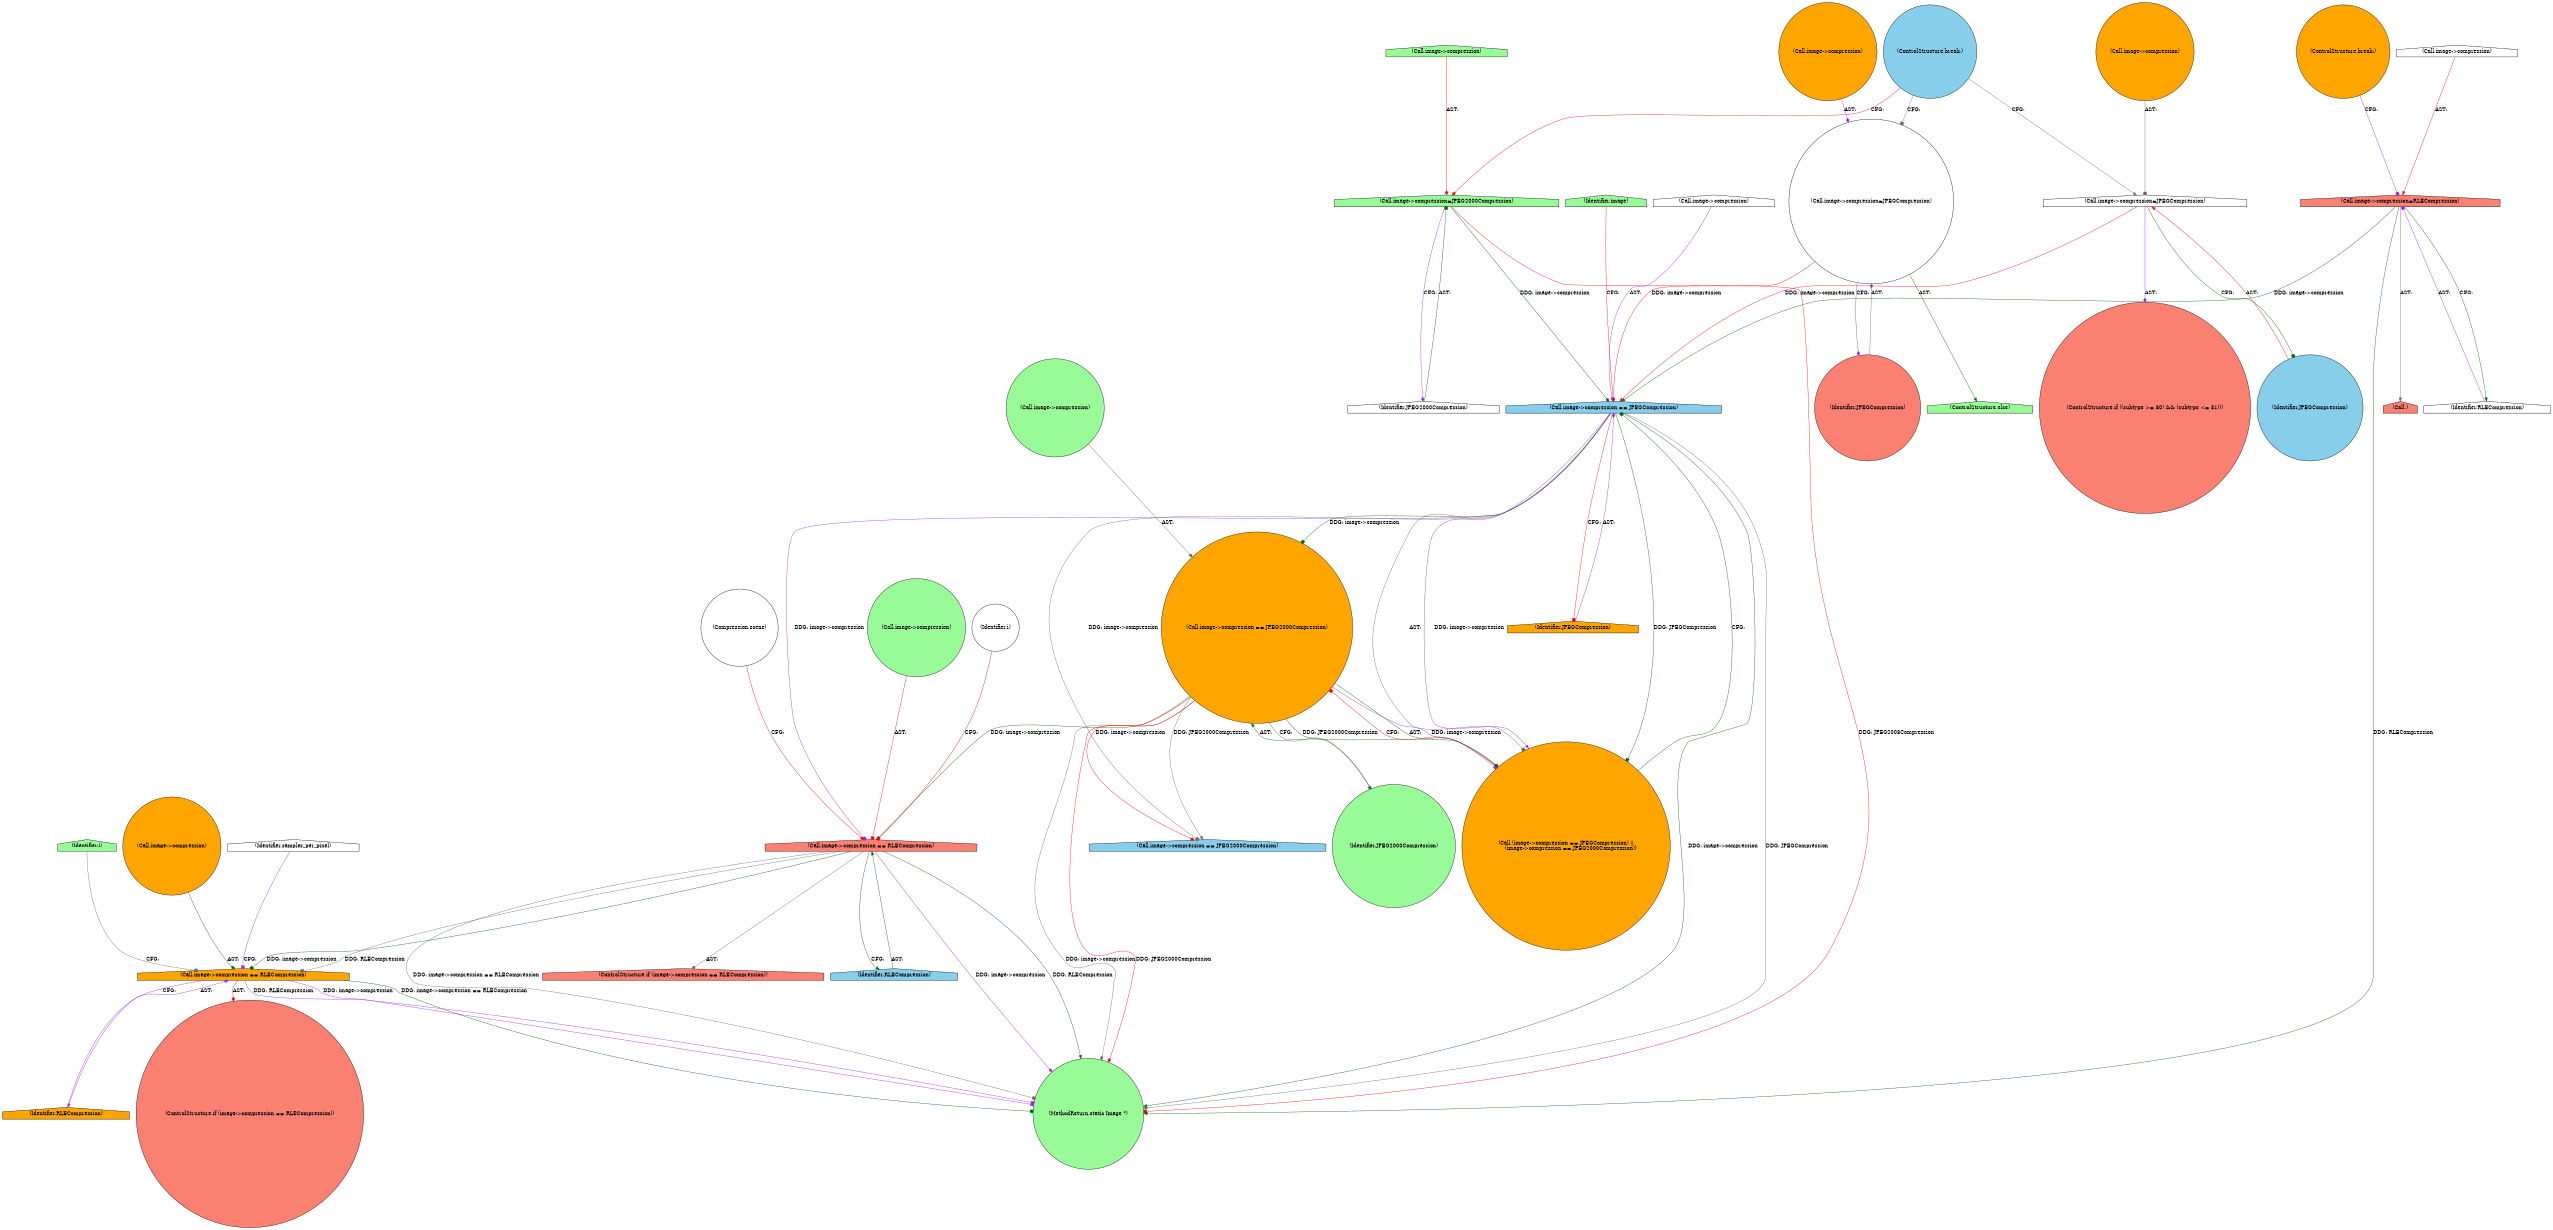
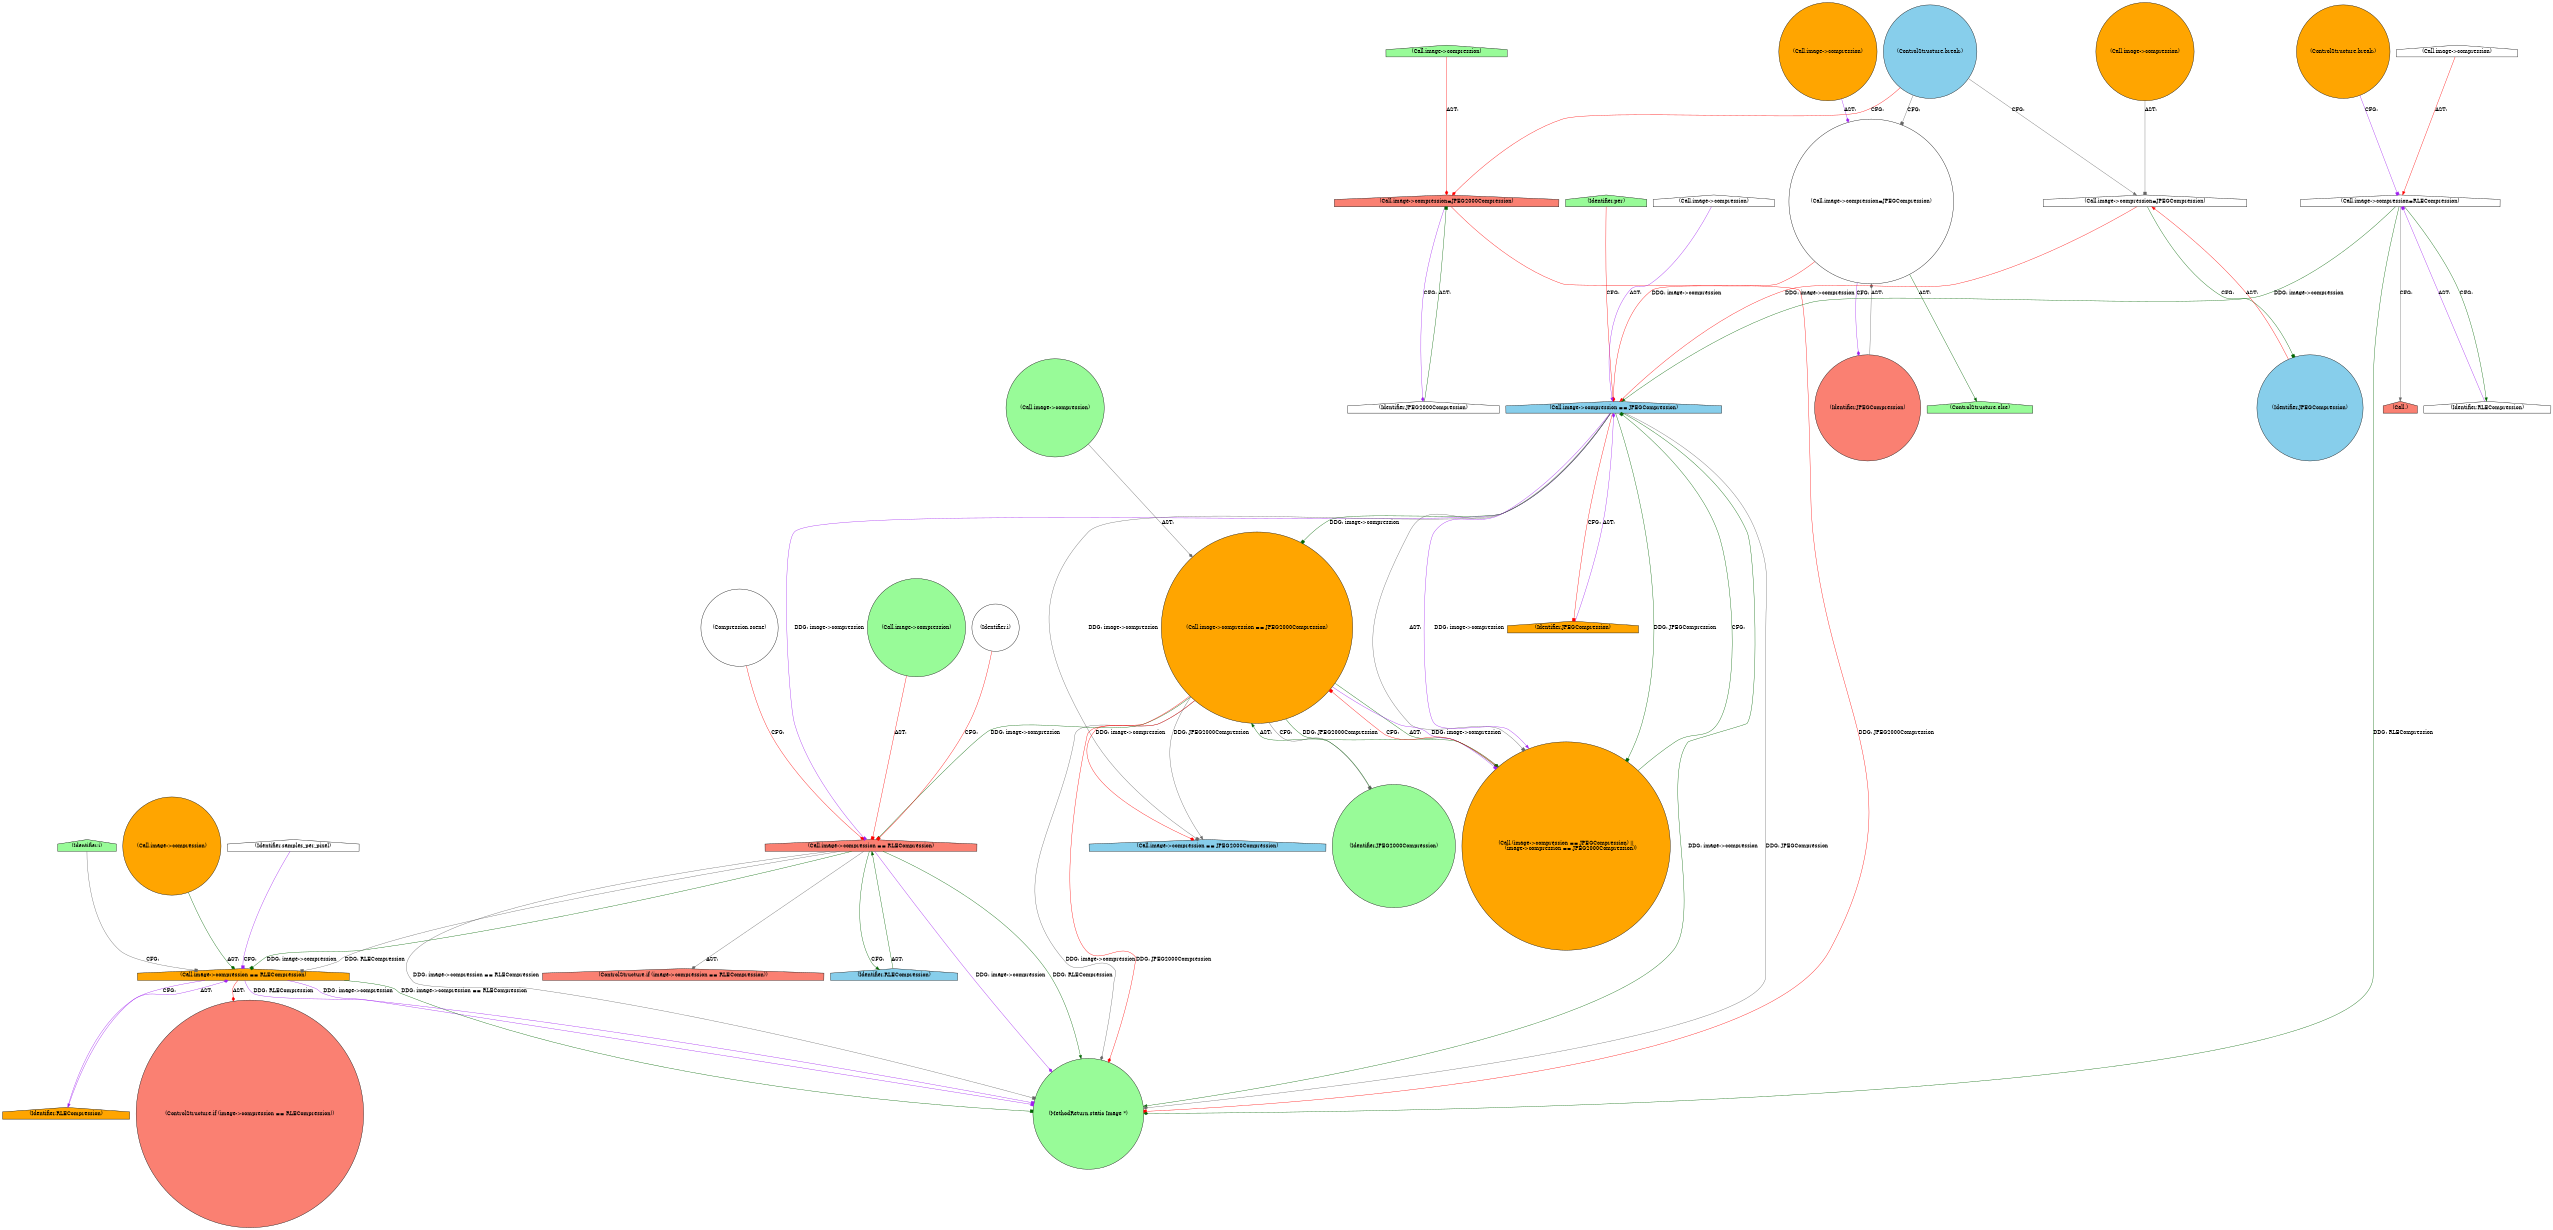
  digraph {
    node [fillcolor=white shape=house style=filled]
    edge [arrowhead=box color=darkgreen]
    n1 [fillcolor=orange label="(Call,image->compression == RLECompression)"]
    n2 [fillcolor=palegreen label="(MethodReturn,static Image *)" shape=circle]
    n3 [fillcolor=salmon label="(ControlStructure,if (image->compression == RLECompression))" shape=circle]
    n4 [fillcolor=orange label="(Identifier,RLECompression)"]
    n5 [fillcolor=salmon label="(Call,image->compression == RLECompression)"]
    n6 [fillcolor=salmon label="(ControlStructure,if (image->compression == RLECompression))"]
    n7 [fillcolor=skyblue label="(Identifier,RLECompression)"]
    n8 [fillcolor=skyblue label="(Call,image->compression == JPEGCompression)"]
    n9 [fillcolor=orange label="(Call,image->compression == JPEG2000Compression)" shape=circle]
    n10 [fillcolor=orange label="(Identifier,JPEGCompression)"]
    n11 [fillcolor=orange label="(Call,(image->compression == JPEGCompression) ||\n      (image->compression == JPEG2000Compression))" shape=circle]
    n12 [fillcolor=skyblue label="(Call,image->compression == JPEG2000Compression)"]
    n13 [fillcolor=palegreen label="(Identifier,JPEG2000Compression)" shape=circle]
-   n14 [fillcolor=palegreen label="(Call,image->compression=JPEG2000Compression)"]
+   n14 [fillcolor=salmon label="(Call,image->compression=JPEG2000Compression)"]
    n15 [label="(Identifier,JPEG2000Compression)"]
    n16 [label="(Call,image->compression=JPEGCompression)" shape=circle]
    n17 [fillcolor=palegreen label="(ControlStructure,else)"]
    n18 [fillcolor=salmon label="(Identifier,JPEGCompression)" shape=circle]
-   n19 [fillcolor=salmon label="(Call,image->compression=RLECompression)"]
+   n19 [label="(Call,image->compression=RLECompression)"]
    n20 [fillcolor=salmon label="(Call,)"]
    n21 [label="(Identifier,RLECompression)"]
    n22 [label="(Call,image->compression=JPEGCompression)"]
    n23 [fillcolor=skyblue label="(Identifier,JPEGCompression)" shape=circle]
-   n24 [fillcolor=salmon label="(ControlStructure,if ((subtype >= 80) && (subtype <= 81)))" shape=circle]
-   n25 [fillcolor=palegreen label="(Identifier,image)"]
+   n25 [fillcolor=palegreen label="(Identifier,per)"]
    n26 [fillcolor=orange label="(ControlStructure,break;)" shape=circle]
    n27 [fillcolor=skyblue label="(ControlStructure,break;)" shape=circle]
    n28 [label="(Identifier,i)" shape=circle]
    n29 [fillcolor=orange label="(Call,image->compression)" shape=circle]
    n30 [label="(Call,image->compression)"]
    n31 [label="(Compression,scene)" shape=circle]
    n32 [label="(Call,image->compression)"]
    n33 [fillcolor=palegreen label="(Call,image->compression)" shape=circle]
    n34 [fillcolor=palegreen label="(Identifier,i)"]
    n35 [fillcolor=orange label="(Call,image->compression)" shape=circle]
    n36 [label="(Identifier,samples_per_pixel)"]
    n37 [fillcolor=palegreen label="(Call,image->compression)" shape=circle]
    n38 [fillcolor=palegreen label="(Call,image->compression)"]
    n39 [fillcolor=orange label="(Call,image->compression)" shape=circle]
    n1 -> n2 [color=purple label="DDG: image->compression"]
    n1 -> n2 [label="DDG: image->compression == RLECompression"]
    n1 -> n2 [color=purple label="DDG: RLECompression"]
    n1 -> n3 [arrowhead=diamond color=red label="AST: "]
    n1 -> n4 [arrowhead=normal color=purple label="CFG: "]
    n4 -> n1 [arrowhead=diamond color=purple label="AST: "]
    n5 -> n1 [label="DDG: image->compression"]
    n5 -> n1 [color=gray40 label="DDG: RLECompression"]
    n5 -> n2 [color=gray40 label="DDG: image->compression == RLECompression"]
    n5 -> n2 [arrowhead=diamond color=purple label="DDG: image->compression"]
    n5 -> n2 [arrowhead=normal label="DDG: RLECompression"]
    n5 -> n6 [arrowhead=diamond color=gray40 label="AST: "]
    n5 -> n7 [arrowhead=normal label="CFG: "]
    n7 -> n5 [arrowhead=normal label="AST: "]
    n8 -> n2 [arrowhead=normal label="DDG: image->compression"]
    n8 -> n2 [arrowhead=diamond color=gray40 label="DDG: JPEGCompression"]
    n8 -> n5 [color=purple label="DDG: image->compression"]
    n8 -> n9 [label="DDG: image->compression"]
    n8 -> n10 [color=red label="CFG: "]
    n8 -> n11 [color=gray40 label="AST: "]
    n8 -> n11 [arrowhead=normal color=purple label="DDG: image->compression"]
    n8 -> n11 [label="DDG: JPEGCompression"]
    n8 -> n12 [color=gray40 label="DDG: image->compression"]
    n9 -> n2 [arrowhead=diamond color=gray40 label="DDG: image->compression"]
    n9 -> n2 [arrowhead=diamond color=red label="DDG: JPEG2000Compression"]
    n9 -> n5 [arrowhead=normal label="DDG: image->compression"]
    n9 -> n11 [arrowhead=diamond label="AST: "]
    n9 -> n11 [color=purple label="DDG: image->compression"]
    n9 -> n11 [arrowhead=diamond label="DDG: JPEG2000Compression"]
    n9 -> n12 [arrowhead=diamond color=red label="DDG: image->compression"]
    n9 -> n12 [arrowhead=normal color=gray40 label="DDG: JPEG2000Compression"]
    n9 -> n13 [color=gray40 label="CFG: "]
    n10 -> n8 [arrowhead=diamond color=purple label="AST: "]
    n11 -> n8 [label="CFG: "]
    n11 -> n9 [color=red label="CFG: "]
    n13 -> n9 [arrowhead=normal label="AST: "]
-   n14 -> n2 [color=red label="DDG: JPEG2008Compression"]
-   n14 -> n8 [arrowhead=diamond label="DDG: image->compression"]
+   n14 -> n2 [color=red label="DDG: JPEG2000Compression"]
    n14 -> n15 [arrowhead=diamond color=purple label="CFG: "]
    n15 -> n14 [label="AST: "]
    n16 -> n8 [arrowhead=diamond color=red label="DDG: image->compression"]
    n16 -> n17 [arrowhead=normal label="AST: "]
    n16 -> n18 [arrowhead=diamond color=purple label="CFG: "]
    n18 -> n16 [arrowhead=diamond color=gray40 label="AST: "]
-   n19 -> n2 [arrowhead=normal label="DDG: RLECompression"]
+   n19 -> n2 [arrowhead=diamond label="DDG: RLECompression"]
    n19 -> n8 [arrowhead=normal label="DDG: image->compression"]
-   n19 -> n20 [arrowhead=normal color=gray40 label="AST: "]
+   n19 -> n20 [arrowhead=normal color=gray40 label="CFG: "]
    n19 -> n21 [arrowhead=normal label="CFG: "]
    n21 -> n19 [color=purple label="AST: "]
    n22 -> n8 [arrowhead=normal color=red label="DDG: image->compression"]
    n22 -> n23 [label="CFG: "]
-   n22 -> n24 [arrowhead=diamond color=purple label="AST: "]
    n23 -> n22 [arrowhead=normal color=red label="AST: "]
    n25 -> n8 [arrowhead=diamond color=red label="CFG: "]
    n26 -> n19 [color=purple label="CFG: "]
    n27 -> n14 [arrowhead=diamond color=red label="CFG: "]
    n27 -> n16 [color=gray40 label="CFG: "]
    n27 -> n22 [arrowhead=normal color=gray40 label="CFG: "]
    n28 -> n5 [color=red label="CFG: "]
    n29 -> n16 [arrowhead=diamond color=purple label="AST: "]
    n30 -> n19 [arrowhead=normal color=red label="AST: "]
    n31 -> n5 [arrowhead=diamond color=red label="CFG: "]
    n32 -> n8 [arrowhead=normal color=purple label="AST: "]
    n33 -> n9 [arrowhead=diamond color=gray40 label="AST: "]
    n34 -> n1 [color=gray40 label="CFG: "]
    n35 -> n1 [arrowhead=diamond label="AST: "]
    n36 -> n1 [color=purple label="CFG: "]
    n37 -> n5 [color=red label="AST: "]
    n38 -> n14 [arrowhead=diamond color=red label="AST: "]
    n39 -> n22 [color=gray40 label="AST: "]
  }
